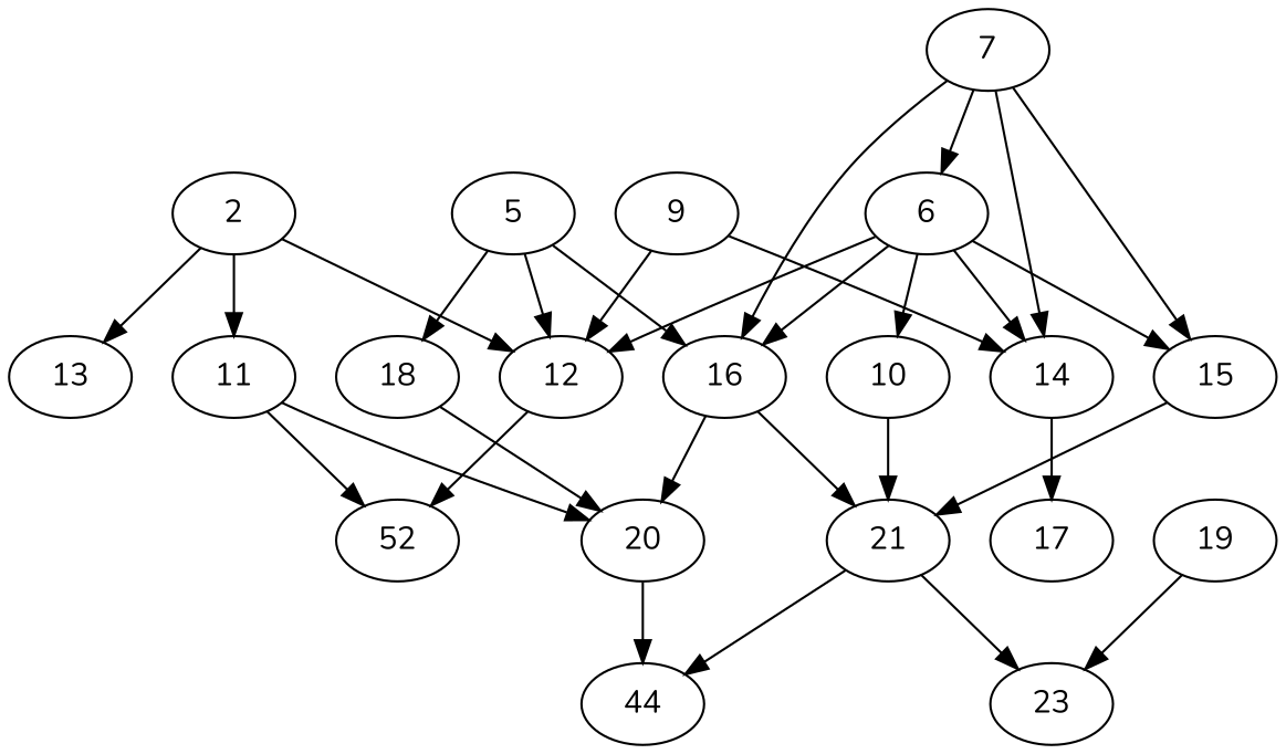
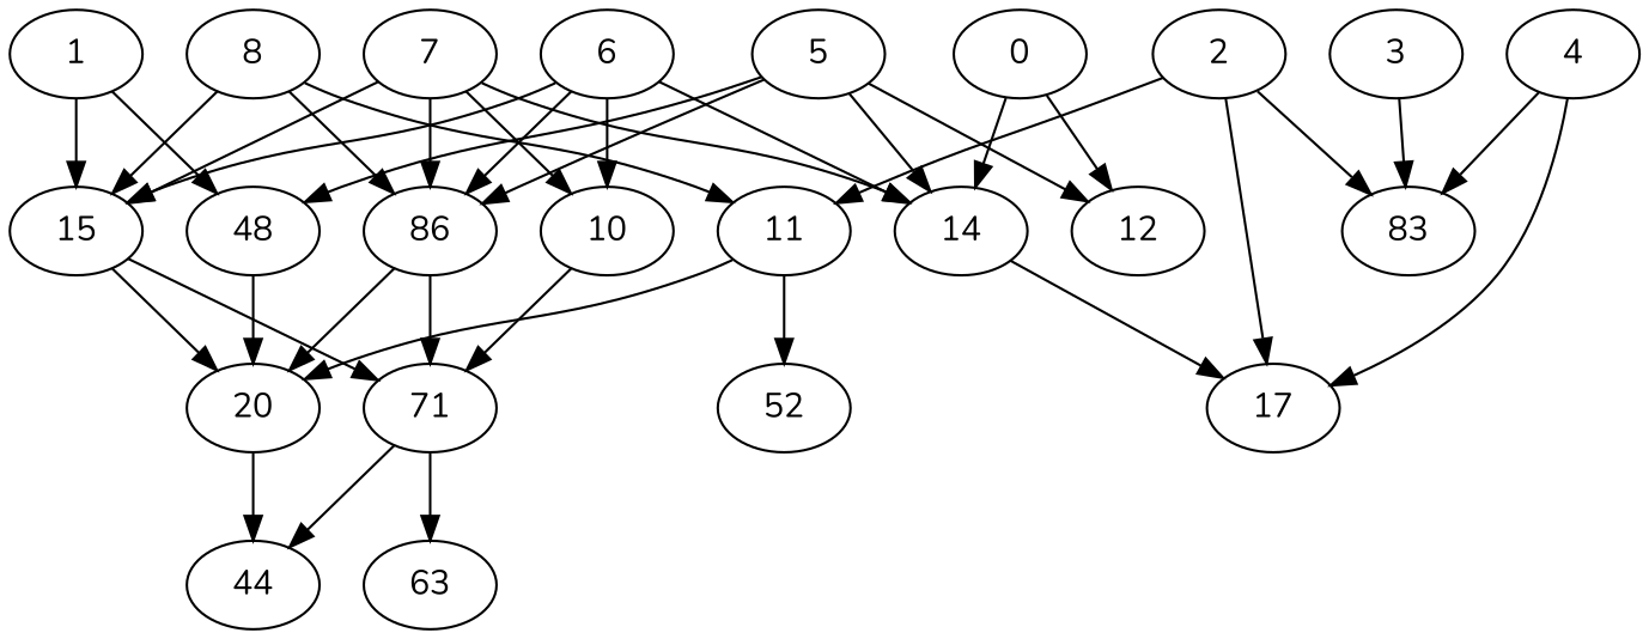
  digraph {
    fontname=Nunito
    node [alpha=0.15 fontname=Nunito]
    edge [fontname=Nunito]
+   1 [alpha=0.00 expect_size=103435501470639872]
    15 [alpha=0.18 expect_size=51544437532097773568]
-   18 [alpha=0.09 expect_size=19882011314060584]
+   18 [alpha=0.09 expect_size=19882011314060584 label=48]
    11 [alpha=0.20 expect_size=23157119850233188]
    20 [alpha=0.05 expect_size=86365361260495648]
    n6 [alpha=0.13 expect_size=9603709618515338 label=52]
    12 [expect_size=27481771349811134464]
-   21 [alpha=0.06 expect_size=411610121416974]
+   21 [alpha=0.06 expect_size=411610121416974 label=71]
    n9 [alpha=0.17 expect_size=164673061270226731008 label=44]
-   23 [alpha=0.13 expect_size=16396491770820062]
+   23 [alpha=0.13 expect_size=16396491770820062 label=63]
    2 [alpha=0.17 expect_size=187641076631426039808]
-   13 [expect_size=8395235166832950]
-   19 [alpha=0.01 expect_size=1750513271276480]
+   13 [expect_size=8395235166832950 label=83]
+   3 [alpha=0.17 expect_size=548032223573108]
    10 [alpha=0.09 expect_size=57234177219876712]
+   4 [alpha=0.10 expect_size=1719605695111786]
    17 [alpha=0.07 expect_size=370874239940558848]
    5 [alpha=0.10 expect_size=1785772385926805]
    14 [expect_size=3682798702837372]
-   16 [alpha=0.11 expect_size=1548076466811068]
+   16 [alpha=0.11 expect_size=1548076466811068 label=86]
    6 [alpha=0.11 expect_size=6579902568177245]
    7 [expect_size=6056310733801443]
-   9 [alpha=0.18 expect_size=506847018816110592]
+   8 [alpha=0.17 expect_size=18108427901538926592]
+   9 [alpha=0.18 expect_size=506847018816110592 label=0]
+   1 -> 15
+   1 -> 18
+   15 -> 20
    15 -> 21
    18 -> 20
    11 -> 20
    11 -> n6
    20 -> n9
-   12 -> n6
    21 -> n9
    21 -> 23
    2 -> 11
-   2 -> 12
+   2 -> 17
    2 -> 13
-   19 -> 23
+   3 -> 13
    10 -> 21
+   4 -> 13
+   4 -> 17
    5 -> 18
    5 -> 12
+   5 -> 14
    5 -> 16
    14 -> 17
    16 -> 20
    16 -> 21
    6 -> 15
-   6 -> 12
    6 -> 10
    6 -> 14
    6 -> 16
    7 -> 15
-   7 -> 6
+   7 -> 10
    7 -> 14
    7 -> 16
+   8 -> 15
+   8 -> 11
+   8 -> 16
    9 -> 12
    9 -> 14
  }
